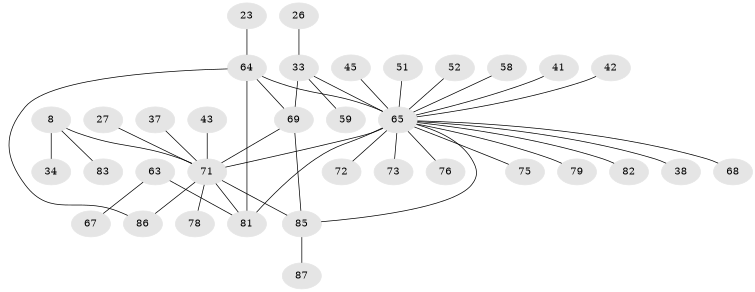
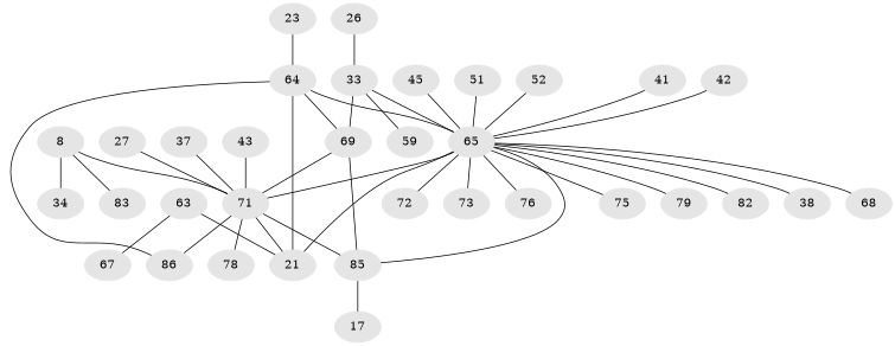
  graph {
    node [color=gray90 style=filled]
    8 [super="+7"]
    34
    71 [super="+36+12"]
    83
-   81 [super="+3+30+39+50"]
+   81 [super="+3+30+39+50" label=21]
    86
    85 [super="+84"]
    78
    64 [super="+56+4"]
    65 [super="+25+16+24+40"]
    69 [super="+19+62+46"]
    23
    33 [super="+15"]
    59
    26
    27
    68
    72
    73
    n20 [label=76]
    75
    79 [super="+32"]
    82 [super="+57+38+54+60+61+76"]
    n24 [label=38]
    37 [super="+35"]
    41
    42
    43
    45
    51
    52
-   58
    63
    67
-   87
+   87 [label=17]
    8 -- 34
    8 -- 71 [weight=4]
    8 -- 83
    71 -- 81
    71 -- 86
    71 -- 85
    71 -- 78
    85 -- 87
    64 -- 81 [weight=4]
    64 -- 86
    64 -- 65 [weight=2]
    64 -- 69
    65 -- 71 [weight=7]
    65 -- 81
    65 -- 85
    65 -- 68
    65 -- 72
    65 -- 73
    65 -- n20
    65 -- 75 [weight=2]
    65 -- 79
    65 -- 82
    65 -- n24 [weight=2]
    69 -- 71
    69 -- 85 [weight=4]
    23 -- 64
    33 -- 65 [weight=4]
    33 -- 69
    33 -- 59
    26 -- 33
    27 -- 71
    37 -- 71
    41 -- 65 [weight=2]
    42 -- 65
    43 -- 71
    45 -- 65
    51 -- 65
    52 -- 65
-   58 -- 65
    63 -- 81
    63 -- 67
  }
